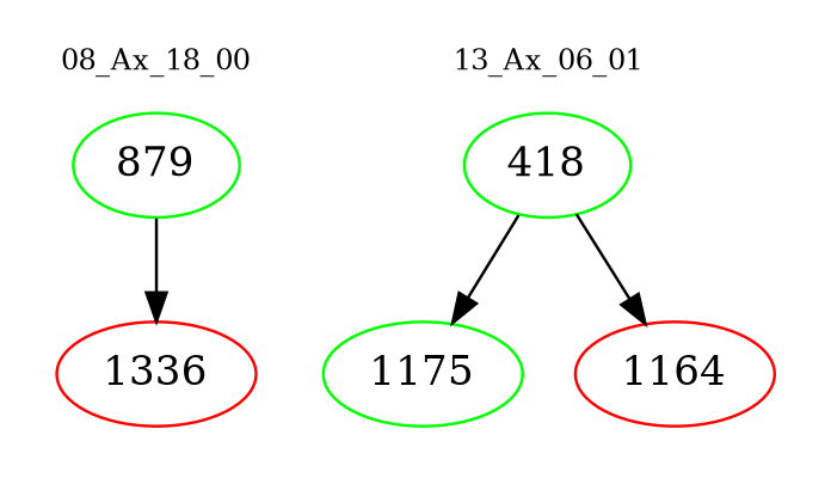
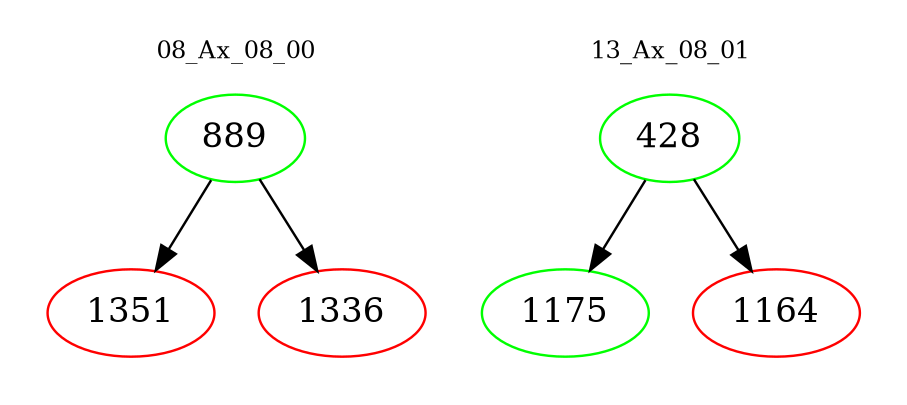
  digraph {
    node [color=green]
    edge [color=black]
-   n1 [label=879]
+   n1 [label=889]
+   n2 [color=red label=1351]
    n3 [color=red label=1336]
-   n4 [label=418]
+   n4 [label=428]
    n5 [label=1175]
    n6 [color=red label=1164]
    subgraph cluster_1 {
      color=white
      fontsize=10
-     label="08_Ax_18_00"
+     label="08_Ax_08_00"
      n1
+     n2
      n3
    }
    subgraph cluster_2 {
      color=white
      fontsize=10
-     label="13_Ax_06_01"
+     label="13_Ax_08_01"
      n4
      n5
      n6
    }
+   n1 -> n2
    n1 -> n3
    n4 -> n5
    n4 -> n6
  }
